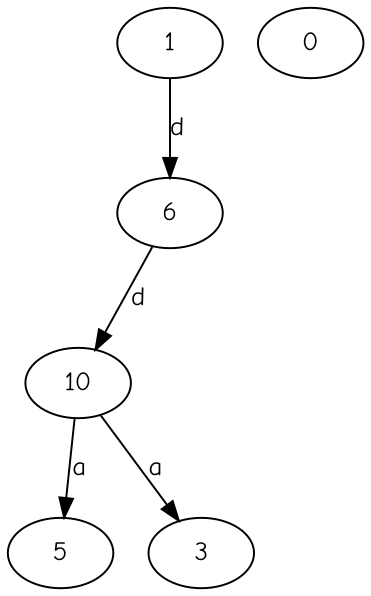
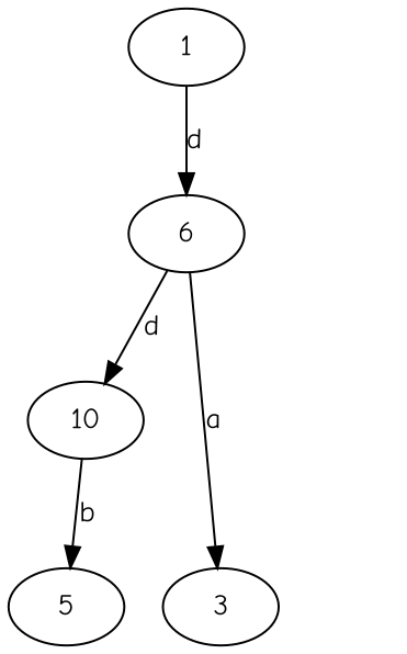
  strict digraph {
    fontname="Comic Neue"
    node [fontname="Comic Neue"]
    edge [fontname="Comic Neue"]
    1
    6
    10
    5
    3
-   0
    1 -> 6 [label=d]
    6 -> 10 [label=d]
-   10 -> 5 [label=a]
-   10 -> 3 [label=a]
+   10 -> 5 [label=b]
+   6 -> 3 [label=a]
  }
